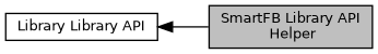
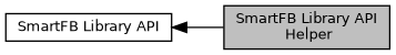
  digraph {
    rankdir=LR
    node [color=black fontname=Helvetica fontsize=10 shape=box]
    n1 [fillcolor=grey75 fontcolor=black height=0.2 label="SmartFB Library API\l Helper" style=filled width=0.4]
-   n2 [height=0.2 label="Library Library API" width=0.4]
+   n2 [height=0.2 label="SmartFB Library API" width=0.4]
    n2 -> n1 [dir=back fontname=Helvetica fontsize=10 labelfontname=Helvetica labelfontsize=10 shape=plaintext style=solid]
  }
